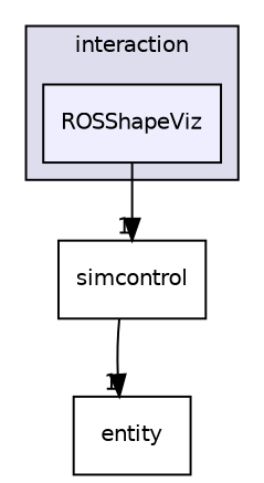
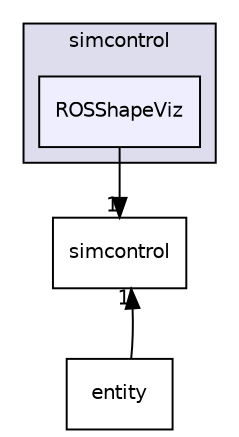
  digraph {
    compound=true
    node [fontname=Helvetica fontsize=10 shape=box]
    edge [headlabel=1 labeldistance=1.5 labelfontname=Helvetica labelfontsize=10]
    n1 [fillcolor="#eeeeff" label=ROSShapeViz pencolor=black style=filled]
    n2 [label=simcontrol]
    n3 [label=entity]
    subgraph cluster_1 {
      bgcolor="#ddddee"
      fontname=Helvetica
      fontsize=10
-     label=interaction
+     label=simcontrol
      pencolor=black
      n1
    }
    n1 -> n2
-   n2 -> n3
+   n3 -> n2
  }
